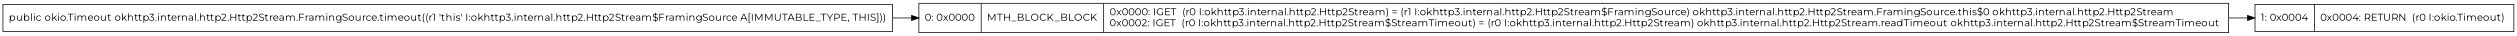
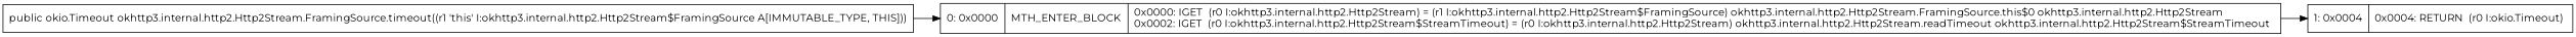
  digraph {
    rankdir=LR
    fontname=Montserrat
    node [shape=record fontname=Montserrat]
    edge [fontname=Montserrat]
-   n1 [label="{0\:\ 0x0000|MTH_BLOCK_BLOCK\l|0x0000: IGET  (r0 I:okhttp3.internal.http2.Http2Stream) = (r1 I:okhttp3.internal.http2.Http2Stream$FramingSource) okhttp3.internal.http2.Http2Stream.FramingSource.this$0 okhttp3.internal.http2.Http2Stream \l0x0002: IGET  (r0 I:okhttp3.internal.http2.Http2Stream$StreamTimeout) = (r0 I:okhttp3.internal.http2.Http2Stream) okhttp3.internal.http2.Http2Stream.readTimeout okhttp3.internal.http2.Http2Stream$StreamTimeout \l}"]
+   n1 [label="{0\:\ 0x0000|MTH_ENTER_BLOCK\l|0x0000: IGET  (r0 I:okhttp3.internal.http2.Http2Stream) = (r1 I:okhttp3.internal.http2.Http2Stream$FramingSource) okhttp3.internal.http2.Http2Stream.FramingSource.this$0 okhttp3.internal.http2.Http2Stream \l0x0002: IGET  (r0 I:okhttp3.internal.http2.Http2Stream$StreamTimeout) = (r0 I:okhttp3.internal.http2.Http2Stream) okhttp3.internal.http2.Http2Stream.readTimeout okhttp3.internal.http2.Http2Stream$StreamTimeout \l}"]
    n2 [label="{1\:\ 0x0004|0x0004: RETURN  (r0 I:okio.Timeout) \l}"]
    n3 [label="{public okio.Timeout okhttp3.internal.http2.Http2Stream.FramingSource.timeout((r1 'this' I:okhttp3.internal.http2.Http2Stream$FramingSource A[IMMUTABLE_TYPE, THIS])) }"]
    n1 -> n2
    n3 -> n1
  }
